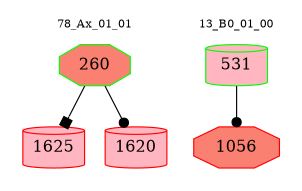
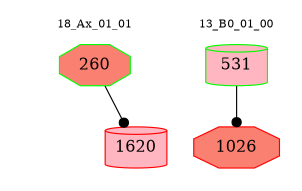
  digraph {
    node [color=red fillcolor=lightpink shape=cylinder style=filled]
    edge [arrowhead=dot color=black]
    n1 [color=green fillcolor=salmon label=260 shape=octagon]
-   n2 [label=1625]
    n3 [label=1620]
    n4 [color=green label=531]
-   n5 [fillcolor=salmon label=1056 shape=octagon]
+   n5 [fillcolor=salmon label=1026 shape=octagon]
    subgraph cluster_1 {
      color=white
      fontsize=10
-     label="78_Ax_01_01"
+     label="18_Ax_01_01"
      n1
-     n2
      n3
    }
    subgraph cluster_2 {
      color=white
      fontsize=10
      label="13_B0_01_00"
      n4
      n5
    }
-   n1 -> n2 [arrowhead=box]
    n1 -> n3
    n4 -> n5
  }
